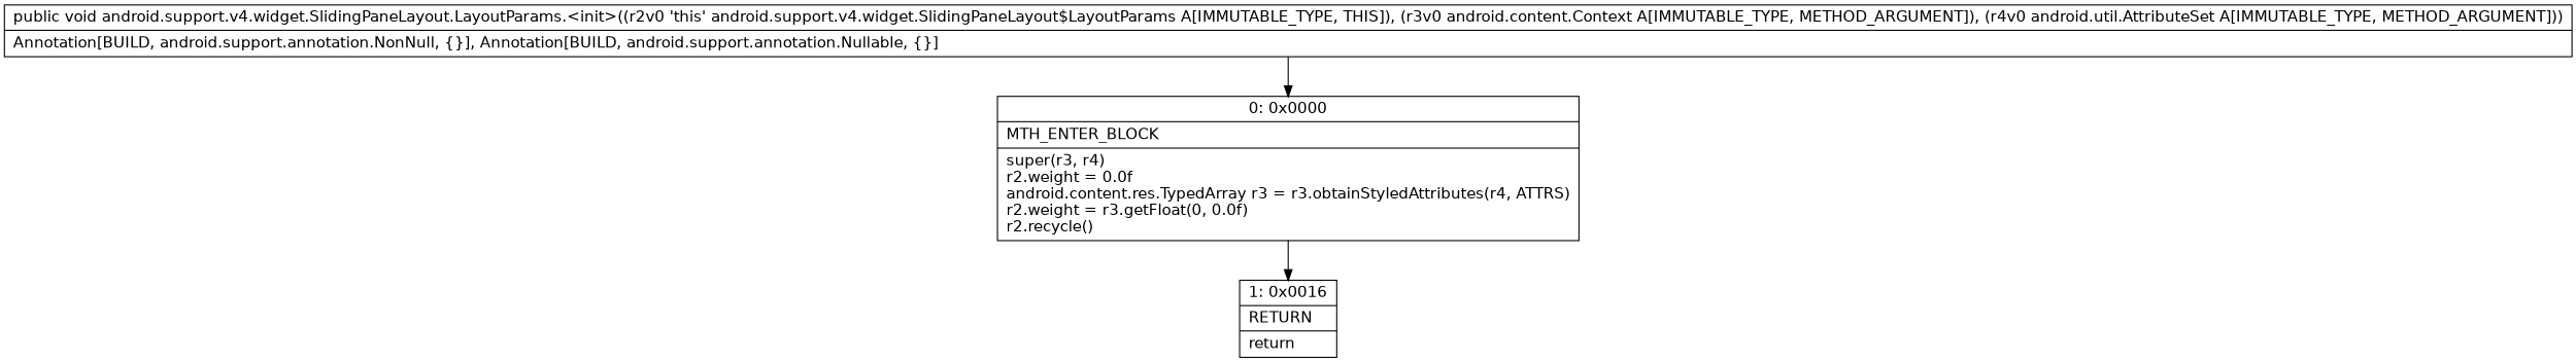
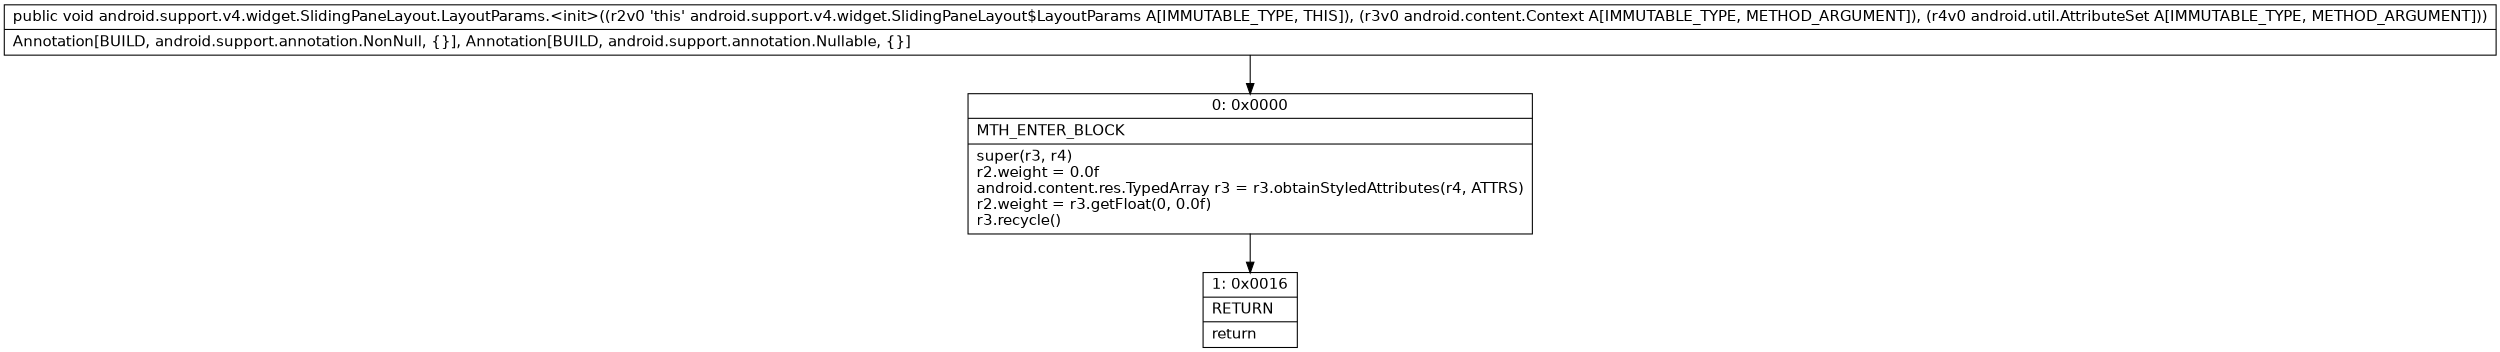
  digraph {
    fontname="DejaVu Sans"
    node [shape=record fontname="DejaVu Sans"]
    edge [fontname="DejaVu Sans"]
-   n1 [label="{0\:\ 0x0000|MTH_ENTER_BLOCK\l|super(r3, r4)\lr2.weight = 0.0f\landroid.content.res.TypedArray r3 = r3.obtainStyledAttributes(r4, ATTRS)\lr2.weight = r3.getFloat(0, 0.0f)\lr2.recycle()\l}"]
+   n1 [label="{0\:\ 0x0000|MTH_ENTER_BLOCK\l|super(r3, r4)\lr2.weight = 0.0f\landroid.content.res.TypedArray r3 = r3.obtainStyledAttributes(r4, ATTRS)\lr2.weight = r3.getFloat(0, 0.0f)\lr3.recycle()\l}"]
    n2 [label="{1\:\ 0x0016|RETURN\l|return\l}"]
    n3 [label="{public void android.support.v4.widget.SlidingPaneLayout.LayoutParams.\<init\>((r2v0 'this' android.support.v4.widget.SlidingPaneLayout$LayoutParams A[IMMUTABLE_TYPE, THIS]), (r3v0 android.content.Context A[IMMUTABLE_TYPE, METHOD_ARGUMENT]), (r4v0 android.util.AttributeSet A[IMMUTABLE_TYPE, METHOD_ARGUMENT]))  | Annotation[BUILD, android.support.annotation.NonNull, \{\}], Annotation[BUILD, android.support.annotation.Nullable, \{\}]\l}"]
    n1 -> n2
    n3 -> n1
  }
